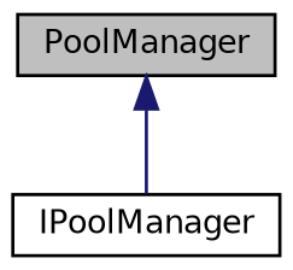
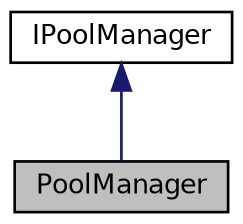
  digraph {
    node [color=black fontname=Helvetica fontsize=10 shape=record style=filled]
    n1 [fillcolor=grey75 fontcolor=black height=0.2 label=PoolManager width=0.4]
    n2 [fillcolor=white height=0.2 label=IPoolManager width=0.4]
-   n1 -> n2 [color=midnightblue dir=back fontname=Helvetica fontsize=10 labelfontname=Helvetica labelfontsize=10 style=solid]
+   n2 -> n1 [color=midnightblue dir=back fontname=Helvetica fontsize=10 labelfontname=Helvetica labelfontsize=10 style=solid]
  }
